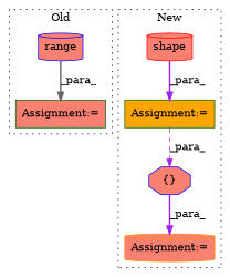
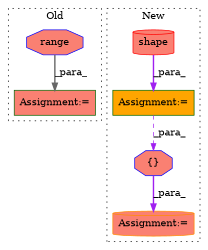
  digraph {
    node [a=7 l="6,1" shape=octagon style=filled fillcolor=salmon color=blue]
    edge [color=purple style=bold]
-   n1 [a=32 label=range s="2245,2261" shape=cylinder]
+   n1 [a=32 label=range s="2245,2261"]
    n2 [l=33 label="Assignment:=" s=2238 shape=box color=darkgreen]
    n3 [a=32 label=shape s="2288,2305" shape=cylinder color=red]
    n4 [l=1 label="Assignment:=" s=2336 shape=cylinder color=darkorange]
    n5 [a=4 l="1,1" label="{}" s="2384,2399"]
    n6 [l=1 label="Assignment:=" s=2266 shape=box fillcolor=orange color=darkgreen]
    subgraph cluster_1 {
      label=Old
      style=dotted
      n1
      n2
    }
    subgraph cluster_2 {
      label=New
      style=dotted
      n3
      n4
      n5
      n6
    }
    n1 -> n2 [label=_para_ color=gray40]
    n3 -> n6 [label=_para_]
    n5 -> n4 [label=_para_]
    n6 -> n5 [label=_para_ style=dashed]
  }
